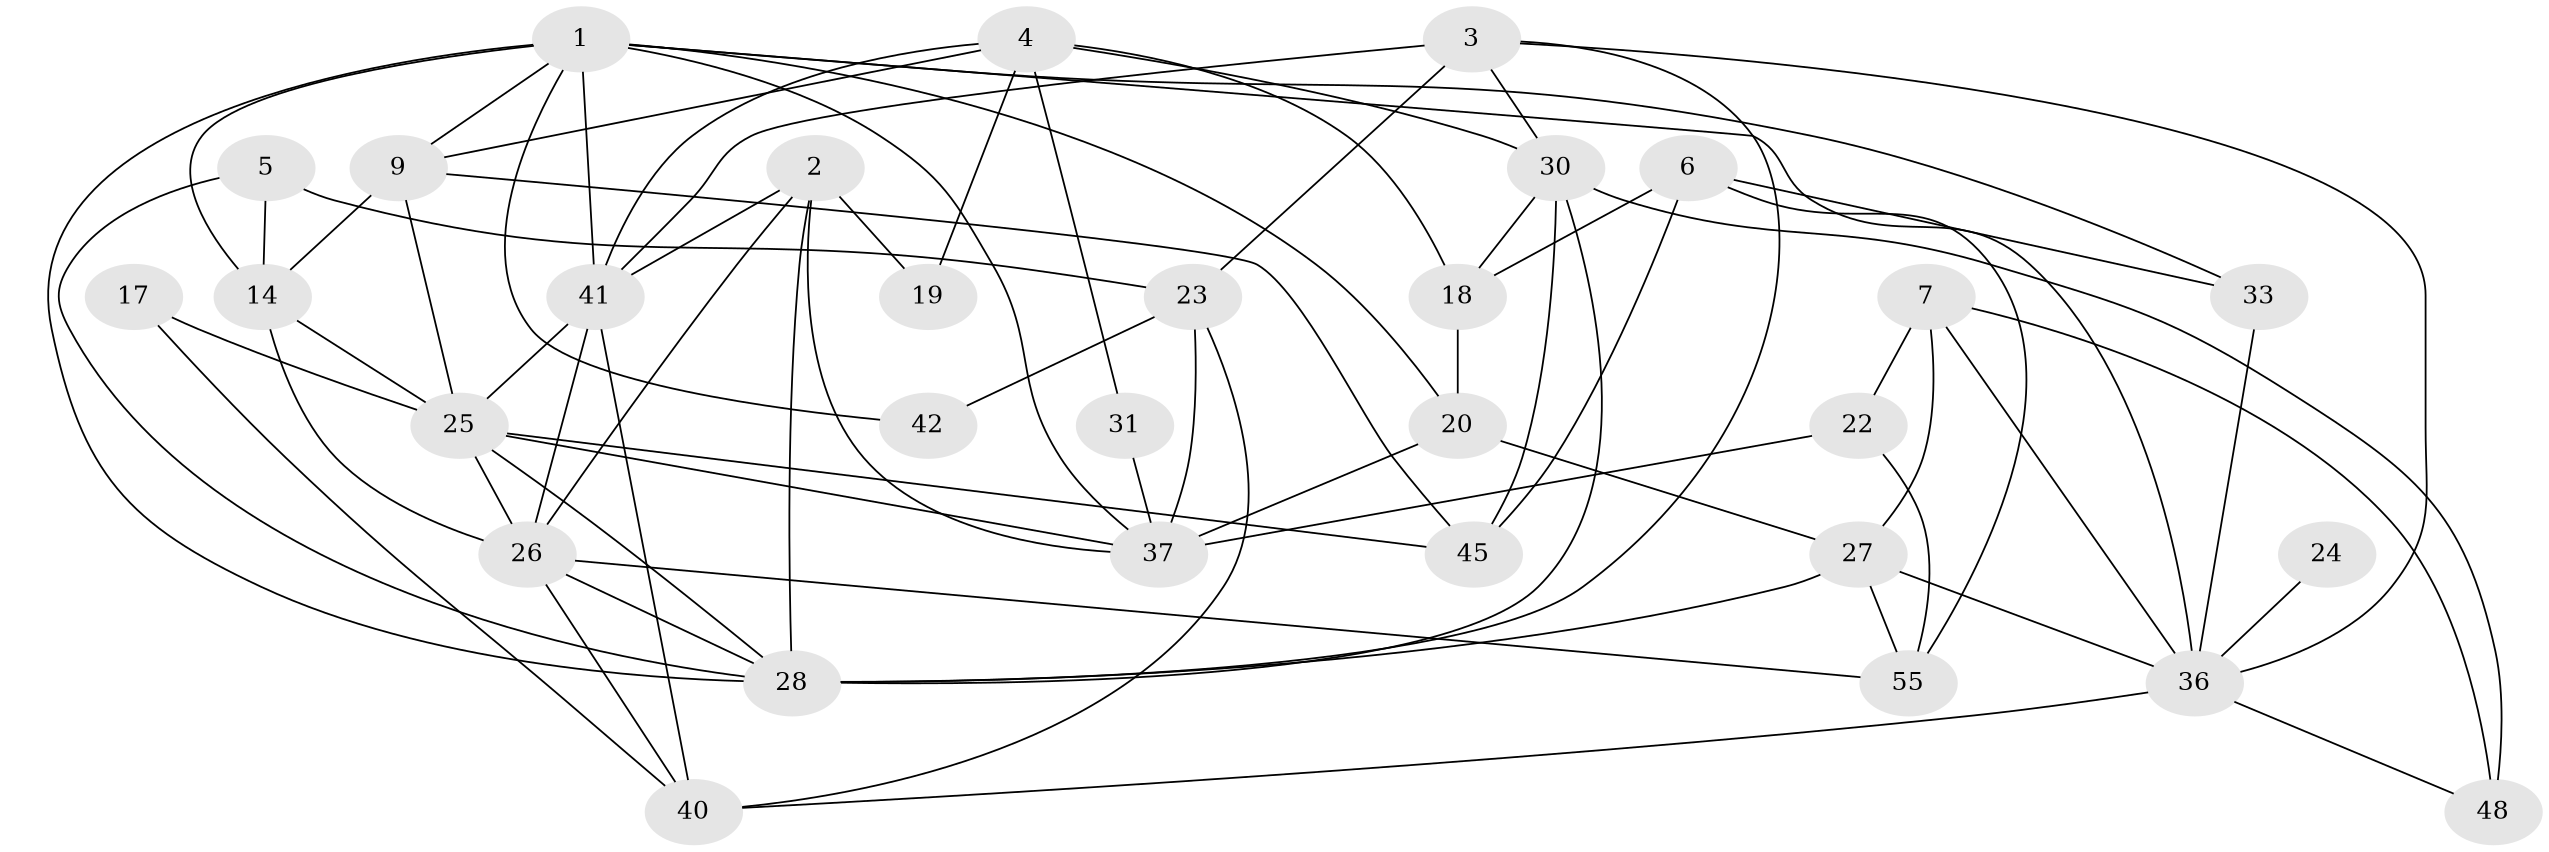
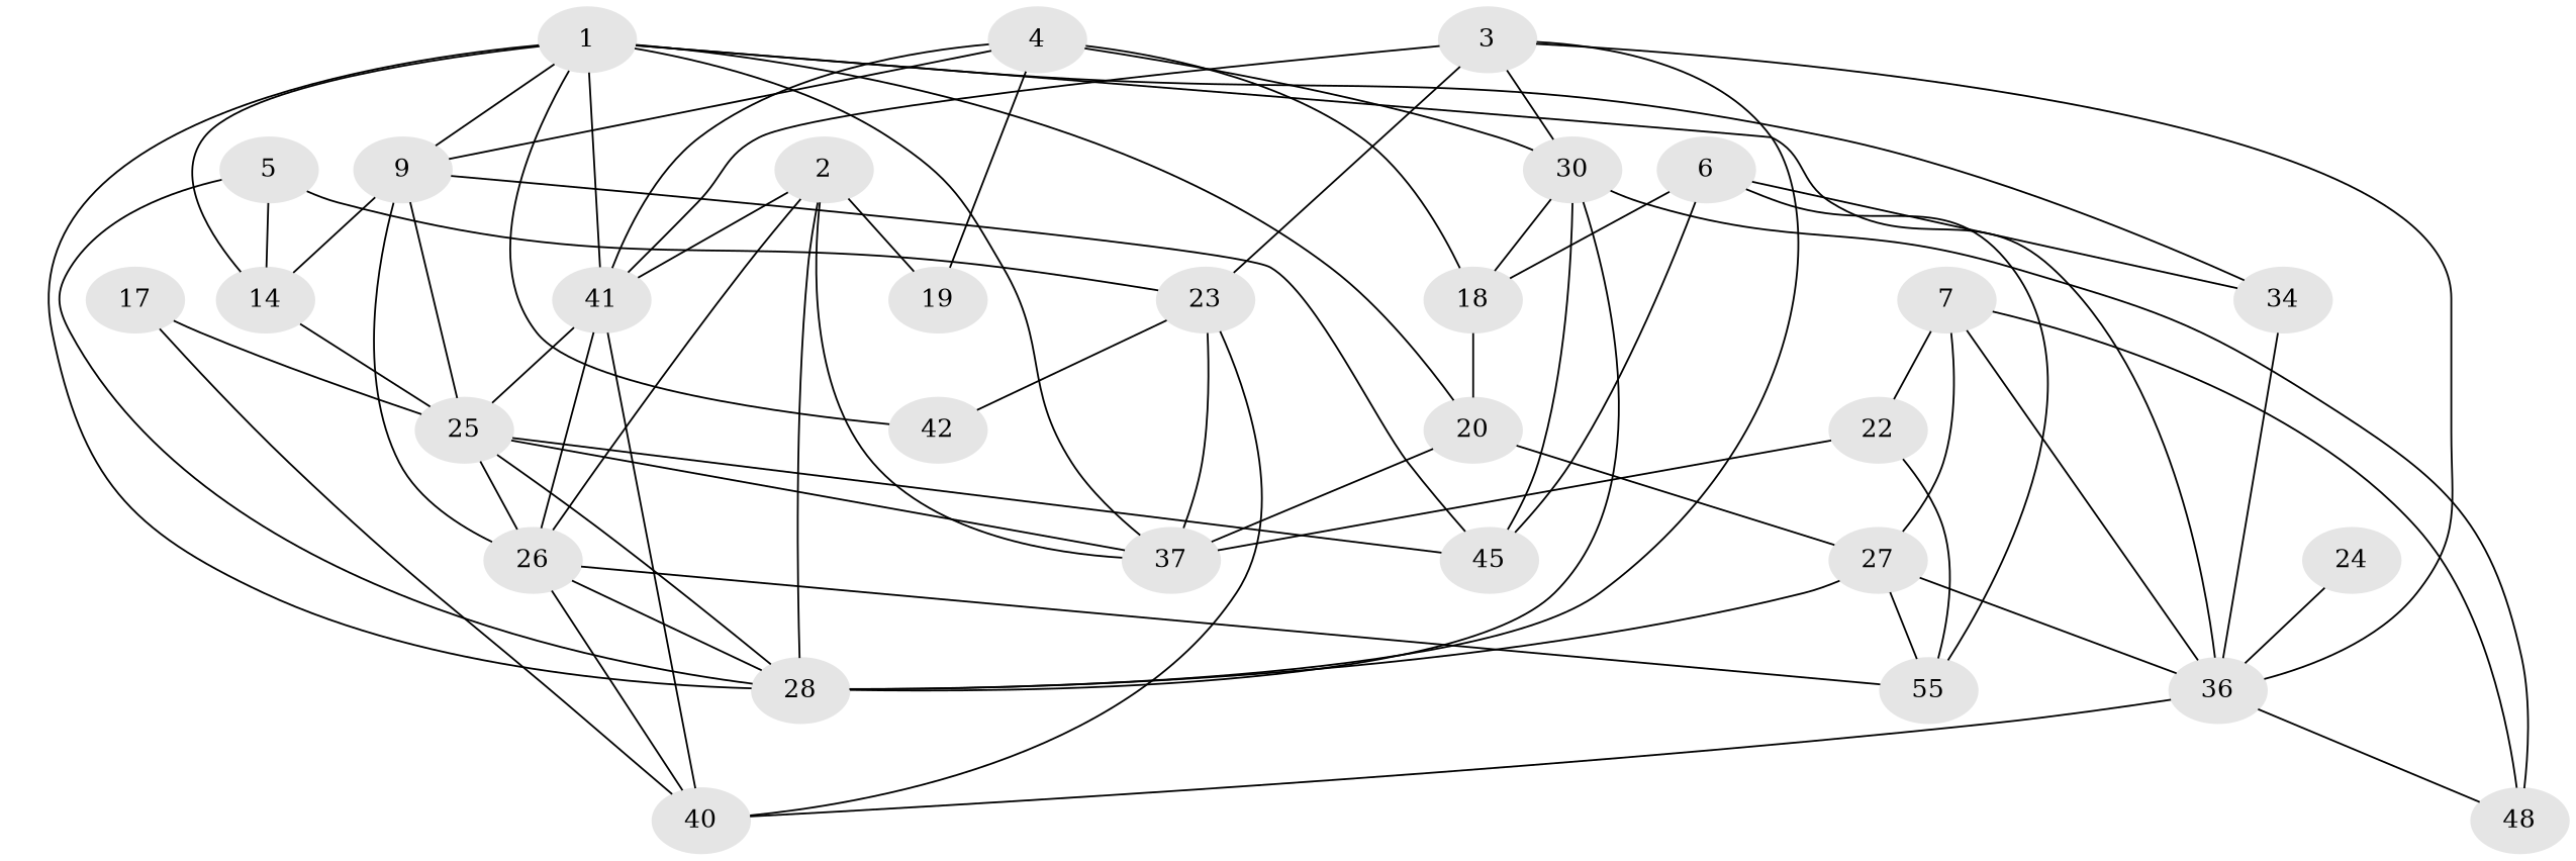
  graph {
    node [color=gray90 style=filled]
    1 [super="+8"]
    9 [super="+13"]
    n3 [label=41 super="+52"]
    14 [super="+43"]
    20 [super="+38"]
    28 [super="+33"]
-   34 [label=33]
+   34
    36 [super="+44"]
    37 [super="+51"]
    42
    26 [super="+47"]
    45
    25 [super="+46"]
    40 [super="+50"]
    27 [super="+56"]
    48
    2 [super="+21"]
    19
    55
    3 [super="+16"]
    n21 [label=30 super="+53"]
    23 [super="+29"]
    18 [super="+41"]
    4 [super="+32"]
-   31
    5 [super="+30"]
    6 [super="+57"]
    7 [super="+49"]
    22 [super="+39"]
    24
    17
    1 -- 9
    1 -- n3
    1 -- 14
    1 -- 20
    1 -- 28
    1 -- 34
    1 -- 36
    1 -- 37
    1 -- 42
    9 -- 14
-   14 -- 26
+   9 -- 26
    9 -- 45
    9 -- 25
    n3 -- 26
    n3 -- 25
    n3 -- 40
    14 -- 25
    20 -- 37 [weight=2]
    20 -- 27
    34 -- 36
    36 -- 40
    36 -- 48
    26 -- 28
    26 -- 40
    26 -- 55
    25 -- 28
    25 -- 37
    25 -- 26
    25 -- 45
    27 -- 28
    27 -- 36
    27 -- 55
    2 -- n3
    2 -- 28
    2 -- 37
    2 -- 26
    2 -- 19
    3 -- n3
    3 -- 28
    3 -- 36
    3 -- n21
    3 -- 23 [weight=2]
    n21 -- 28
    n21 -- 45
    n21 -- 48
    n21 -- 18
    23 -- 37
    23 -- 42
    23 -- 40
    18 -- 20 [weight=2]
    4 -- 9
    4 -- n3
    4 -- 19
    4 -- n21
    4 -- 18
-   4 -- 31
-   31 -- 37
    5 -- 14 [weight=2]
    5 -- 28
    5 -- 23
    6 -- 34
    6 -- 45
    6 -- 55
    6 -- 18
    7 -- 36
    7 -- 27
    7 -- 48
    7 -- 22
    22 -- 37
    22 -- 55
    24 -- 36
    17 -- 25
    17 -- 40
  }
